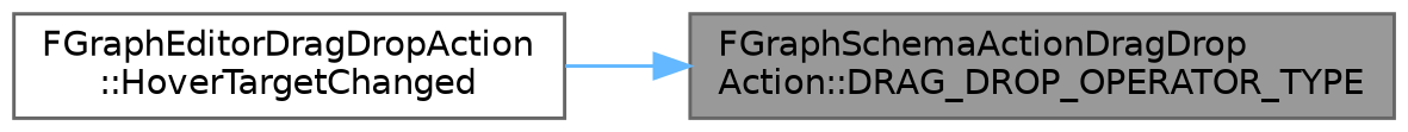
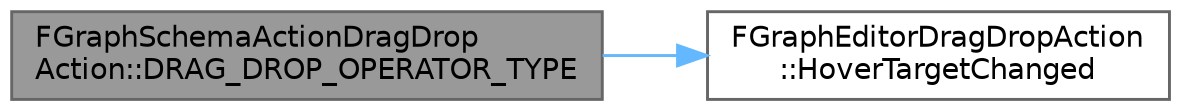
  digraph {
    rankdir=LR
    node [fontname=Helvetica fontsize=10 shape=box style=filled]
    n1 [color=gray40 fillcolor=grey60 fontcolor=black height=0.2 label="FGraphSchemaActionDragDrop\lAction::DRAG_DROP_OPERATOR_TYPE" width=0.4]
    n2 [color=grey40 fillcolor=white height=0.2 label="FGraphEditorDragDropAction\l::HoverTargetChanged" width=0.4]
-   n2 -> n1 [color=steelblue1 fontname=Helvetica fontsize=10 labelfontname=Helvetica labelfontsize=10 style=solid]
+   n1 -> n2 [color=steelblue1 fontname=Helvetica fontsize=10 labelfontname=Helvetica labelfontsize=10 style=solid]
  }
